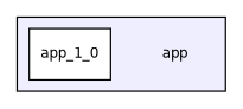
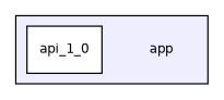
  digraph {
    compound=true
    node [fontname=Helvetica fontsize=10]
    n1 [label=app shape=plaintext]
-   n2 [color=black fillcolor=white label=app_1_0 shape=box style=filled]
+   n2 [color=black fillcolor=white label=api_1_0 shape=box style=filled]
    subgraph cluster_1 {
      bgcolor="#eeeeff"
      pencolor=black
      n1
      n2
    }
  }
